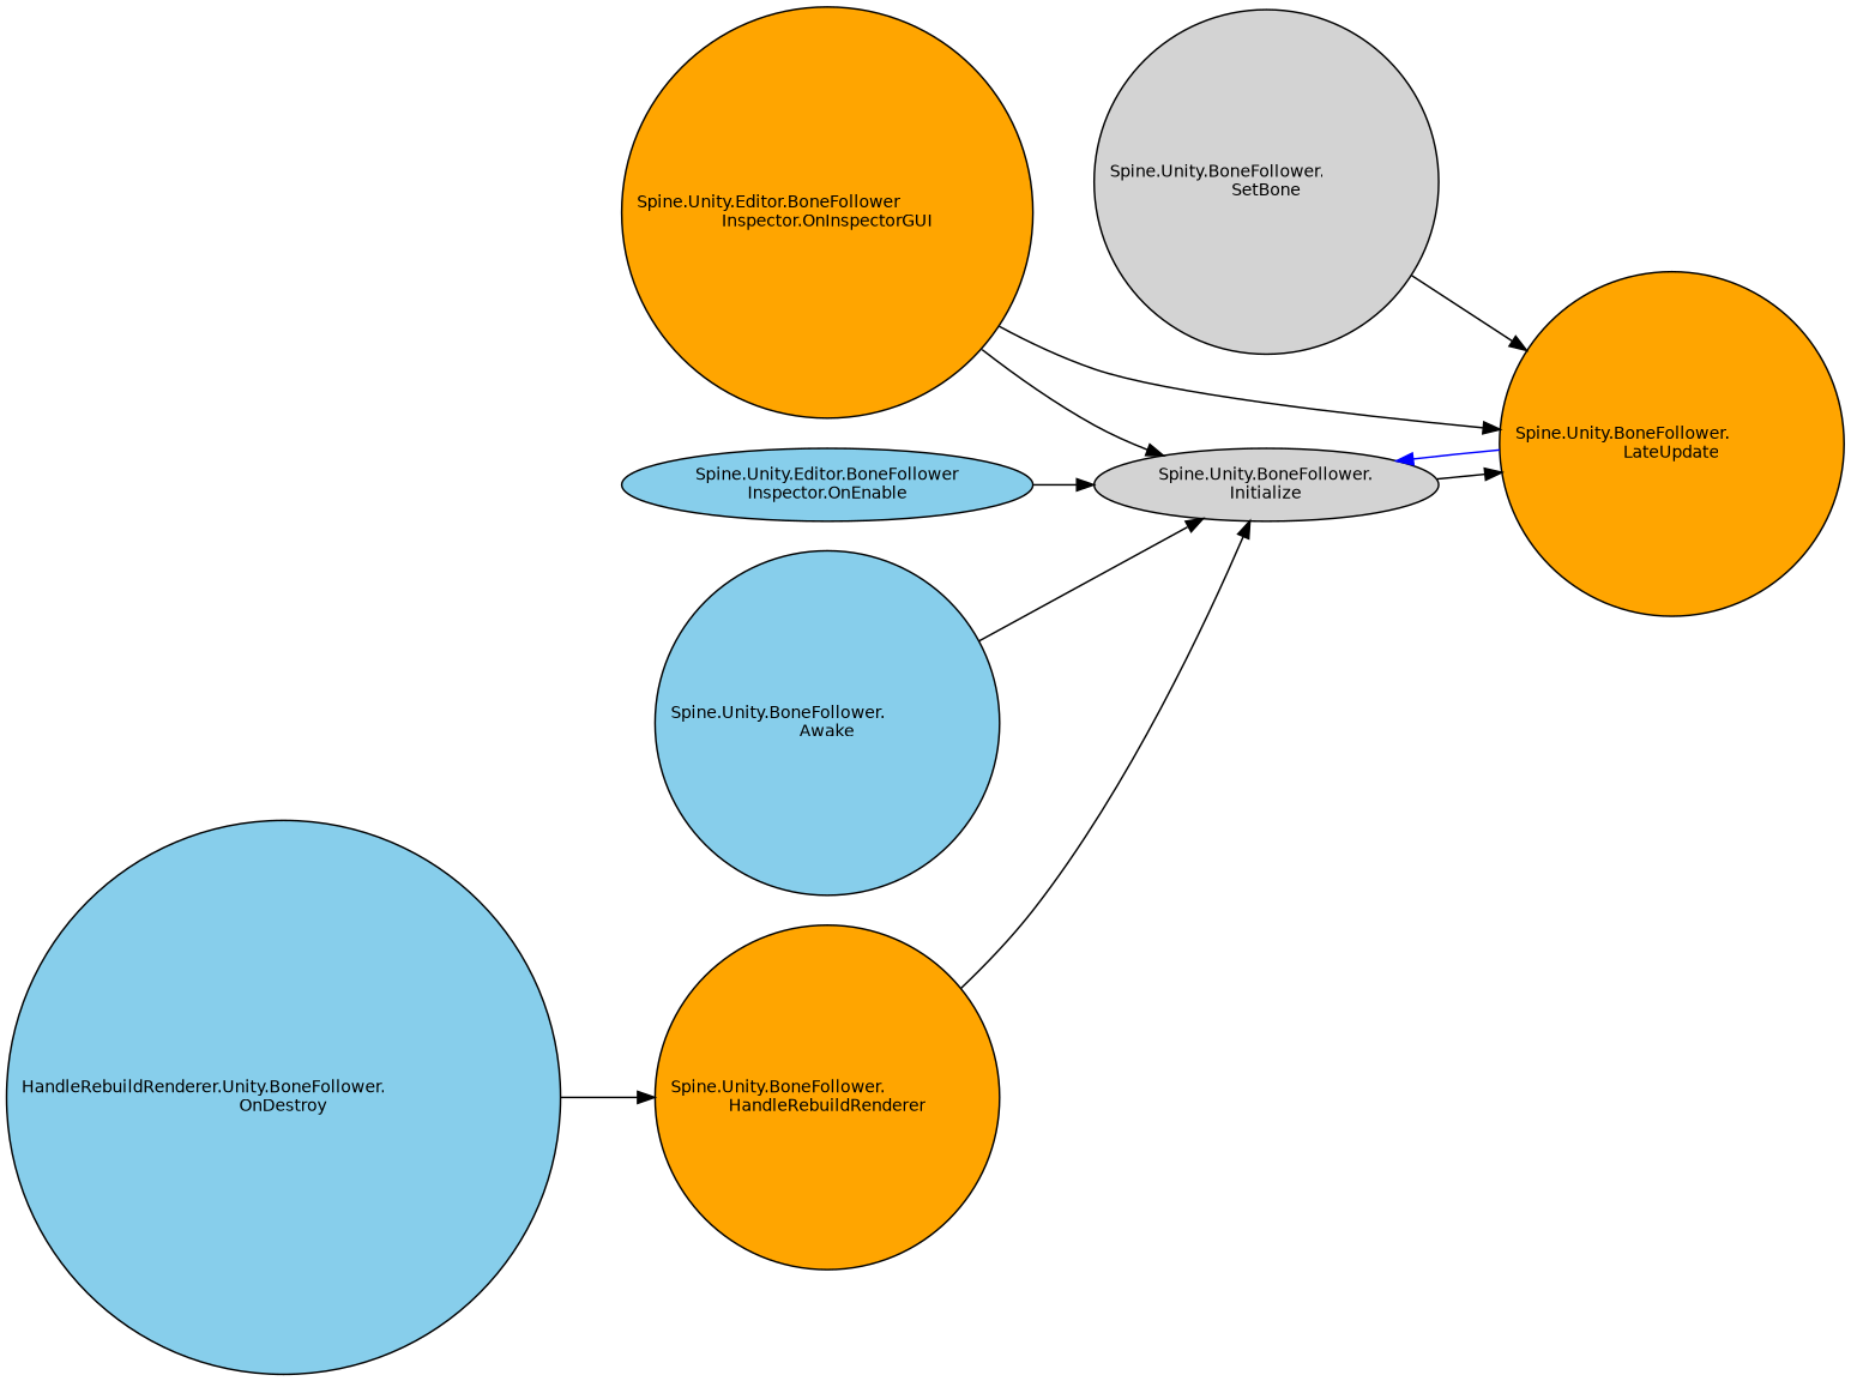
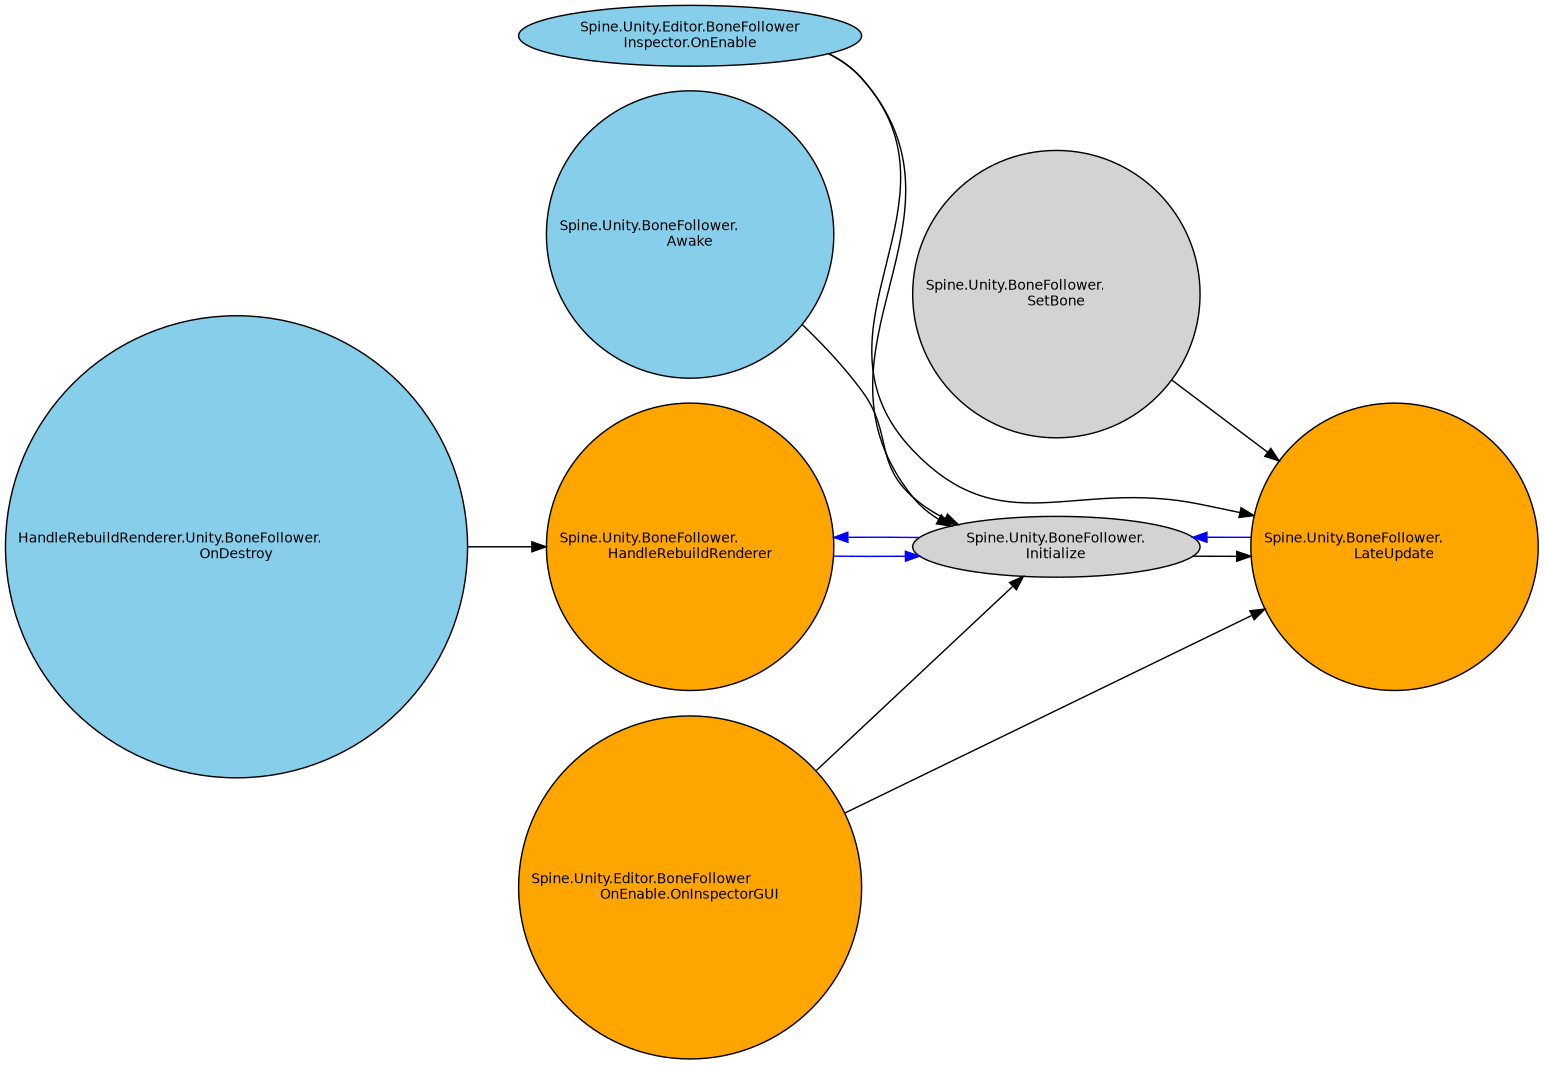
  digraph {
    rankdir=RL
    node [color=black fillcolor=orange fontname=Helvetica fontsize=10 shape=circle style=filled]
    edge [color=black dir=back fontname=Helvetica fontsize=10 labelfontname=Helvetica labelfontsize=10 style=solid]
    n1 [fillcolor=lightgrey fontcolor=black height=0.2 label="Spine.Unity.BoneFollower.\lSetBone" width=0.4]
    n2 [height=0.2 label="Spine.Unity.BoneFollower.\lLateUpdate" width=0.4]
    n3 [fillcolor=lightgrey height=0.2 label="Spine.Unity.BoneFollower.\lInitialize" shape=ellipse width=0.4]
    n4 [fillcolor=skyblue height=0.2 label="Spine.Unity.Editor.BoneFollower\lInspector.OnEnable" shape=ellipse width=0.4]
-   n5 [height=0.2 label="Spine.Unity.Editor.BoneFollower\lInspector.OnInspectorGUI" width=0.4]
+   n5 [height=0.2 label="Spine.Unity.Editor.BoneFollower\lOnEnable.OnInspectorGUI" width=0.4]
    n6 [fillcolor=skyblue height=0.2 label="Spine.Unity.BoneFollower.\lAwake" width=0.4]
    n7 [height=0.2 label="Spine.Unity.BoneFollower.\lHandleRebuildRenderer" width=0.4]
    n8 [fillcolor=skyblue height=0.2 label="HandleRebuildRenderer.Unity.BoneFollower.\lOnDestroy" width=0.4]
    n2 -> n1
    n2 -> n3
+   n2 -> n4
    n2 -> n5
    n3 -> n2 [color=blue]
    n3 -> n4
    n3 -> n5
    n3 -> n6
-   n3 -> n7
+   n3 -> n7 [color=blue]
+   n7 -> n3 [color=blue]
    n7 -> n8
  }
